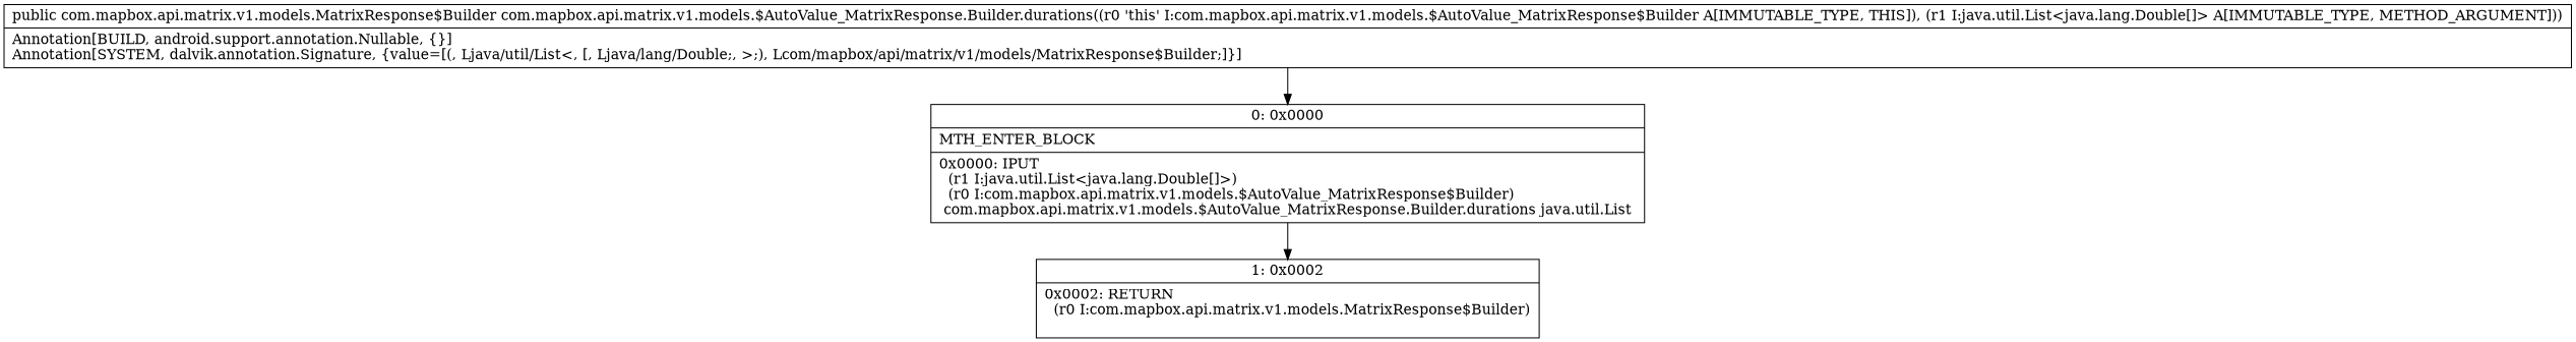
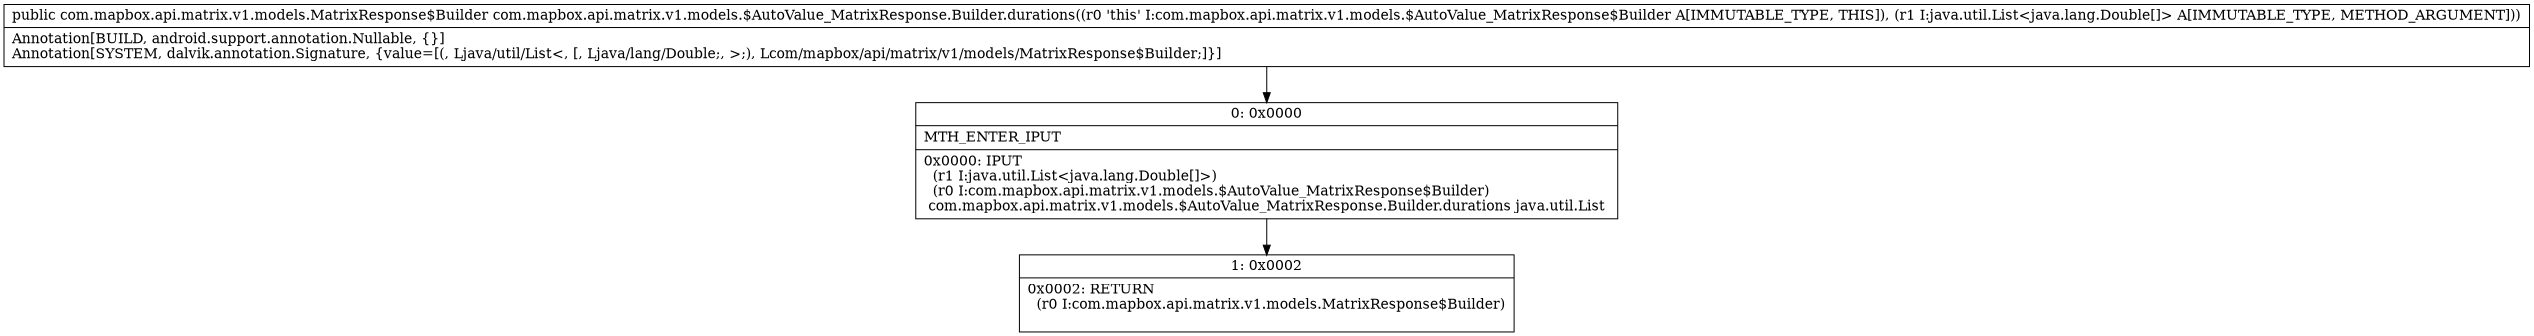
  digraph {
    node [shape=record]
-   n1 [label="{0\:\ 0x0000|MTH_ENTER_BLOCK\l|0x0000: IPUT  \l  (r1 I:java.util.List\<java.lang.Double[]\>)\l  (r0 I:com.mapbox.api.matrix.v1.models.$AutoValue_MatrixResponse$Builder)\l com.mapbox.api.matrix.v1.models.$AutoValue_MatrixResponse.Builder.durations java.util.List \l}"]
+   n1 [label="{0\:\ 0x0000|MTH_ENTER_IPUT\l|0x0000: IPUT  \l  (r1 I:java.util.List\<java.lang.Double[]\>)\l  (r0 I:com.mapbox.api.matrix.v1.models.$AutoValue_MatrixResponse$Builder)\l com.mapbox.api.matrix.v1.models.$AutoValue_MatrixResponse.Builder.durations java.util.List \l}"]
    n2 [label="{1\:\ 0x0002|0x0002: RETURN  \l  (r0 I:com.mapbox.api.matrix.v1.models.MatrixResponse$Builder)\l \l}"]
    n3 [label="{public com.mapbox.api.matrix.v1.models.MatrixResponse$Builder com.mapbox.api.matrix.v1.models.$AutoValue_MatrixResponse.Builder.durations((r0 'this' I:com.mapbox.api.matrix.v1.models.$AutoValue_MatrixResponse$Builder A[IMMUTABLE_TYPE, THIS]), (r1 I:java.util.List\<java.lang.Double[]\> A[IMMUTABLE_TYPE, METHOD_ARGUMENT]))  | Annotation[BUILD, android.support.annotation.Nullable, \{\}]\lAnnotation[SYSTEM, dalvik.annotation.Signature, \{value=[(, Ljava\/util\/List\<, [, Ljava\/lang\/Double;, \>;), Lcom\/mapbox\/api\/matrix\/v1\/models\/MatrixResponse$Builder;]\}]\l}"]
    n1 -> n2
    n3 -> n1
  }
